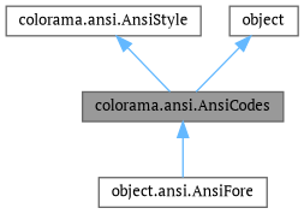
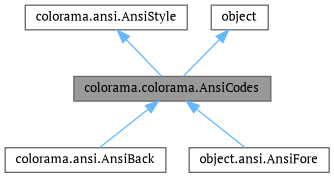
  digraph {
    fontname="PT Serif"
    node [color=gray40 fillcolor=white fontname="PT Serif" fontsize=10 shape=box style=filled]
    edge [color=steelblue1 dir=back fontname="PT Serif" fontsize=10 labelfontname=Helvetica labelfontsize=10 style=solid]
-   n1 [fillcolor=grey60 fontcolor=black height=0.2 label="colorama.ansi.AnsiCodes" width=0.4]
+   n1 [fillcolor=grey60 fontcolor=black height=0.2 label="colorama.colorama.AnsiCodes" width=0.4]
+   n2 [height=0.2 label="colorama.ansi.AnsiBack" width=0.4]
    n3 [height=0.2 label="object.ansi.AnsiFore" width=0.4]
    n4 [height=0.2 label="colorama.ansi.AnsiStyle" width=0.4]
    n5 [height=0.2 label=object width=0.4]
+   n1 -> n2
    n1 -> n3
    n4 -> n1
    n5 -> n1
  }
